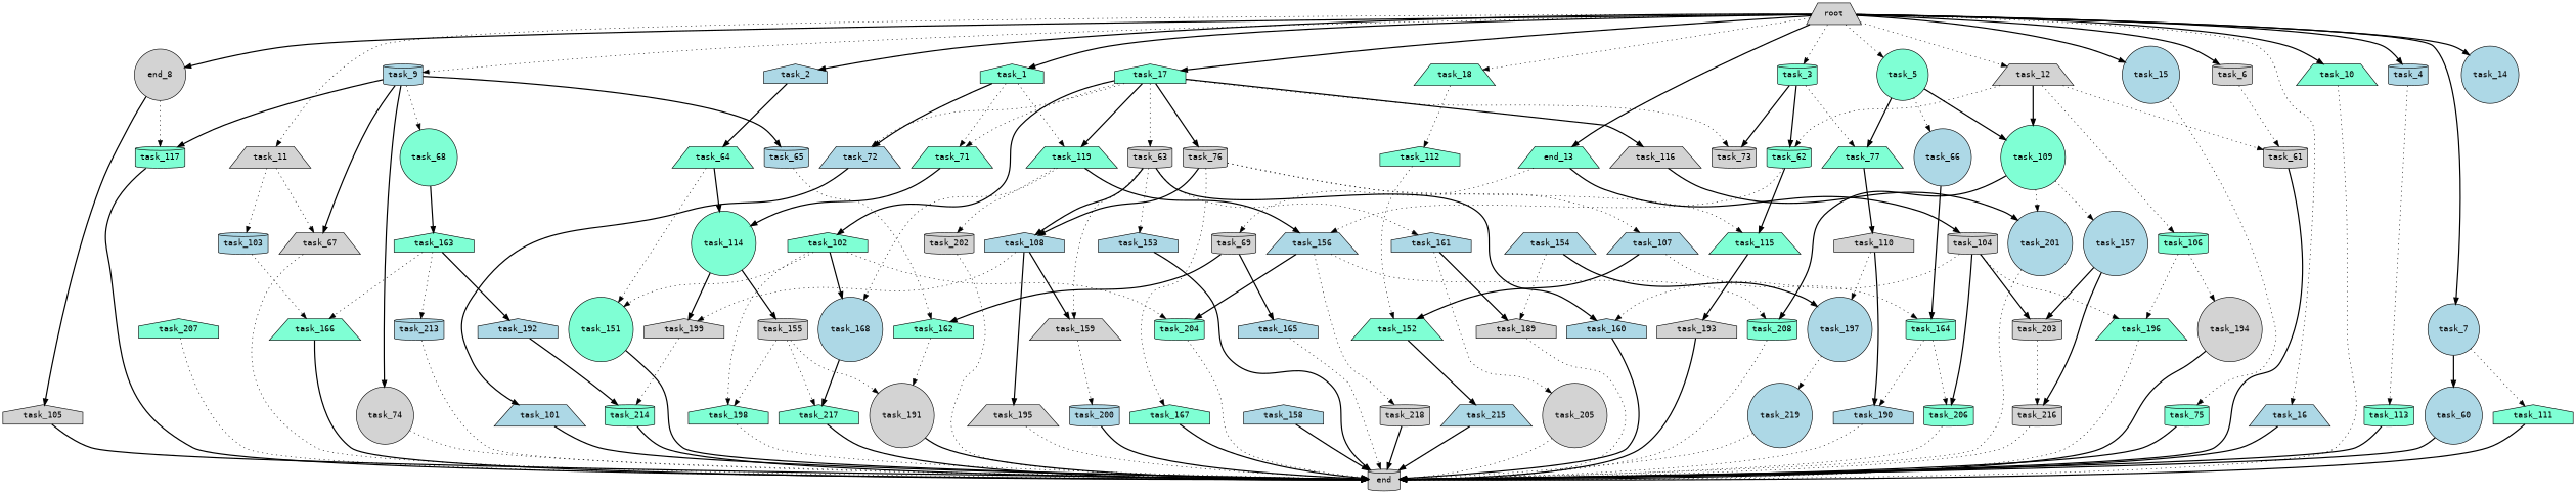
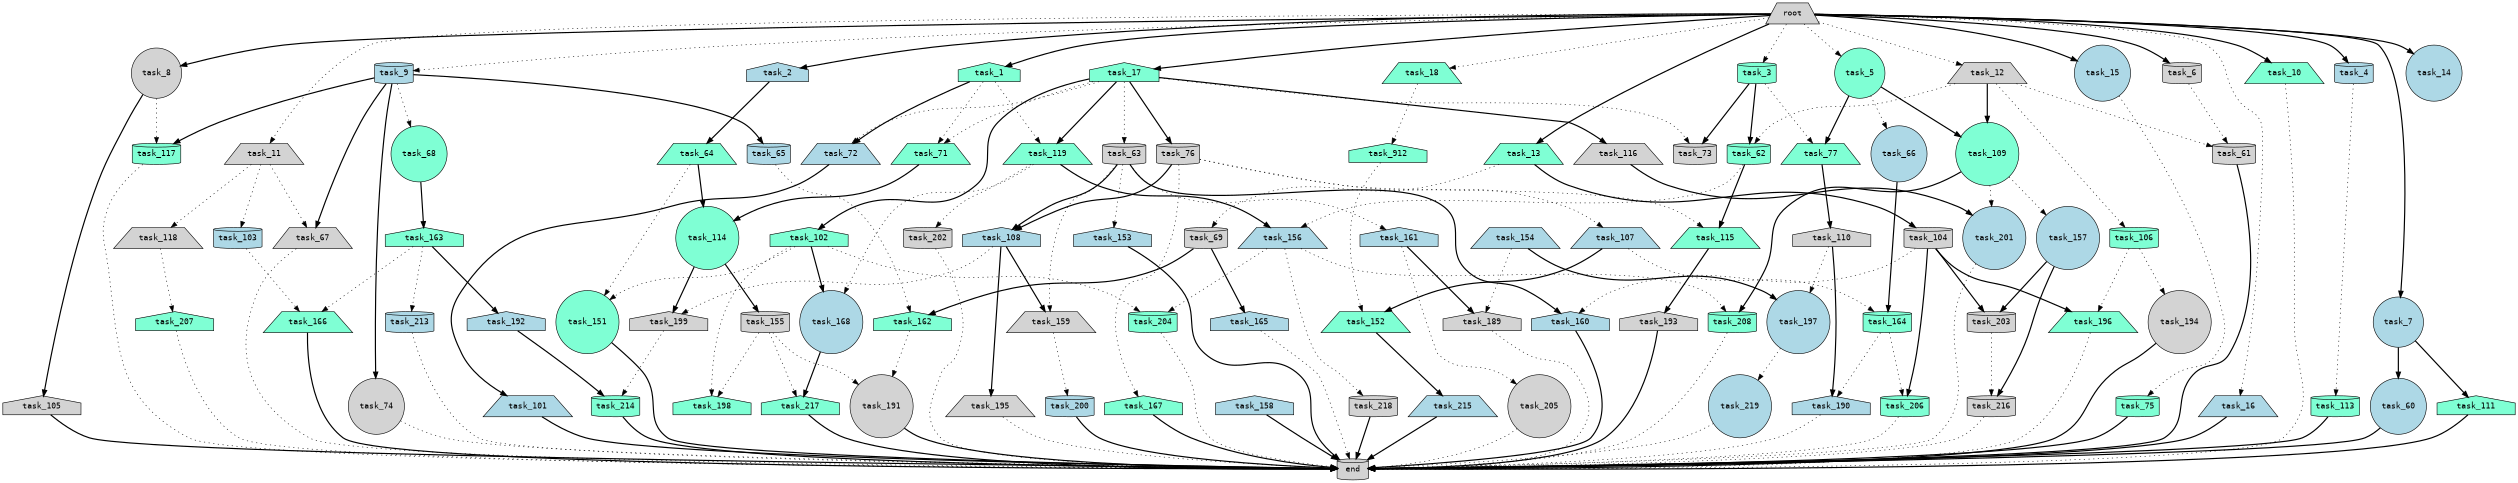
  digraph {
    fontname="DejaVu Sans Mono"
    node [fillcolor=aquamarine fontname="DejaVu Sans Mono" shape=cylinder style=filled]
    edge [fontname="DejaVu Sans Mono" style=dotted]
    end [fillcolor=lightgrey]
    task_214
-   task_8 [fillcolor=lightgrey shape=circle label=end_8]
+   task_8 [fillcolor=lightgrey shape=circle]
    task_105 [fillcolor=lightgrey shape=house]
    task_117
    task_103 [fillcolor=lightblue]
    task_166 [shape=trapezium]
    task_101 [fillcolor=lightblue shape=trapezium]
    task_108 [fillcolor=lightblue shape=house]
    task_195 [fillcolor=lightgrey shape=trapezium]
    task_199 [fillcolor=lightgrey shape=house]
    task_159 [fillcolor=lightgrey shape=trapezium]
    task_200 [fillcolor=lightblue]
    task_191 [fillcolor=lightgrey shape=circle]
    task_207 [shape=house]
    task_15 [fillcolor=lightblue shape=circle]
    task_75
    task_151 [shape=circle]
    task_18 [shape=trapezium]
-   task_112 [shape=house]
+   task_112 [shape=house label=task_912]
    task_152 [shape=trapezium]
    task_154 [fillcolor=lightblue shape=trapezium]
    task_197 [fillcolor=lightblue shape=circle]
    task_189 [fillcolor=lightgrey shape=house]
    task_219 [fillcolor=lightblue shape=circle]
    task_73 [fillcolor=lightgrey]
    task_16 [fillcolor=lightblue shape=trapezium]
    task_110 [fillcolor=lightgrey shape=house]
    task_190 [fillcolor=lightblue shape=house]
    task_68 [shape=circle]
    task_163 [shape=house]
    task_192 [fillcolor=lightblue shape=house]
    task_213 [fillcolor=lightblue]
    task_162 [shape=house]
    task_217 [shape=house]
    task_74 [fillcolor=lightgrey shape=circle]
    task_158 [fillcolor=lightblue shape=house]
    task_1 [shape=house]
    task_72 [fillcolor=lightblue shape=trapezium]
    task_119 [shape=trapezium]
    task_71 [shape=trapezium]
    task_156 [fillcolor=lightblue shape=trapezium]
    task_202 [fillcolor=lightgrey]
    task_168 [fillcolor=lightblue shape=circle]
    task_114 [shape=circle]
    task_64 [shape=trapezium]
    task_155 [fillcolor=lightgrey]
    task_160 [fillcolor=lightblue shape=house]
    task_11 [fillcolor=lightgrey shape=trapezium]
    task_67 [fillcolor=lightgrey shape=trapezium]
+   task_118 [fillcolor=lightgrey shape=trapezium]
    task_218 [fillcolor=lightgrey]
    task_208
    task_204
    task_62
    task_115 [shape=trapezium]
    task_193 [fillcolor=lightgrey shape=house]
    task_107 [fillcolor=lightblue shape=trapezium]
    task_164
    task_215 [fillcolor=lightblue shape=trapezium]
    task_206
    task_2 [fillcolor=lightblue shape=house]
    task_10 [shape=trapezium]
    task_66 [fillcolor=lightblue shape=circle]
    task_109 [shape=circle]
    task_157 [fillcolor=lightblue shape=circle]
    task_201 [fillcolor=lightblue shape=circle]
    task_203 [fillcolor=lightgrey]
    task_216 [fillcolor=lightgrey]
    task_17 [shape=house]
    task_116 [fillcolor=lightgrey shape=trapezium]
    task_76 [fillcolor=lightgrey]
    task_102 [shape=house]
    task_63 [fillcolor=lightgrey]
    task_167 [shape=house]
    task_198 [shape=house]
    task_161 [fillcolor=lightblue shape=house]
    task_153 [fillcolor=lightblue shape=house]
    task_194 [fillcolor=lightgrey shape=circle]
    task_106
    task_196 [shape=trapezium]
    task_12 [fillcolor=lightgrey shape=trapezium]
    task_61 [fillcolor=lightgrey]
    task_77 [shape=trapezium]
    task_104 [fillcolor=lightgrey]
    task_9 [fillcolor=lightblue]
    task_65 [fillcolor=lightblue]
    task_165 [fillcolor=lightblue shape=house]
    task_69 [fillcolor=lightgrey]
-   task_13 [shape=trapezium label=end_13]
+   task_13 [shape=trapezium]
    task_3
    task_5 [shape=circle]
    task_205 [fillcolor=lightgrey shape=circle]
    task_14 [fillcolor=lightblue shape=circle]
    task_4 [fillcolor=lightblue]
    task_113
    root [fillcolor=lightgrey shape=trapezium]
    task_6 [fillcolor=lightgrey]
    task_7 [fillcolor=lightblue shape=circle]
    task_60 [fillcolor=lightblue shape=circle]
    task_111 [shape=house]
    task_214 -> end [style=bold]
    task_8 -> task_105 [style=bold]
    task_8 -> task_117
    task_105 -> end [style=bold]
-   task_117 -> end [style=bold]
+   task_117 -> end
    task_103 -> task_166
    task_166 -> end [style=bold]
    task_101 -> end [style=bold]
    task_108 -> task_195 [style=bold]
    task_108 -> task_199
    task_108 -> task_159 [style=bold]
    task_195 -> end
    task_199 -> task_214
    task_159 -> task_200
    task_200 -> end [style=bold]
    task_191 -> end [style=bold]
    task_207 -> end
    task_15 -> task_75
    task_75 -> end [style=bold]
    task_151 -> end [style=bold]
    task_18 -> task_112
    task_112 -> task_152
    task_152 -> task_215 [style=bold]
    task_154 -> task_197 [style=bold]
    task_154 -> task_189
    task_197 -> task_219
    task_189 -> end
    task_219 -> end
    task_16 -> end [style=bold]
    task_110 -> task_197
    task_110 -> task_190 [style=bold]
    task_190 -> end
    task_68 -> task_163 [style=bold]
    task_163 -> task_166
    task_163 -> task_192 [style=bold]
    task_163 -> task_213
    task_192 -> task_214 [style=bold]
    task_213 -> end
    task_162 -> task_191
    task_217 -> end [style=bold]
    task_74 -> end
    task_158 -> end [style=bold]
    task_1 -> task_72 [style=bold]
    task_1 -> task_119
    task_1 -> task_71
    task_72 -> task_101 [style=bold]
    task_119 -> task_156 [style=bold]
    task_119 -> task_202
    task_119 -> task_168
    task_71 -> task_114 [style=bold]
    task_156 -> task_218
    task_156 -> task_208
-   task_156 -> task_204 [style=bold]
+   task_156 -> task_204
    task_202 -> end
    task_168 -> task_217 [style=bold]
    task_114 -> task_199 [style=bold]
    task_114 -> task_155 [style=bold]
    task_64 -> task_151
    task_64 -> task_114 [style=bold]
    task_155 -> task_191
    task_155 -> task_217
    task_155 -> task_198
    task_160 -> end [style=bold]
    task_11 -> task_103
    task_11 -> task_67
+   task_11 -> task_118
    task_67 -> end
+   task_118 -> task_207
    task_218 -> end [style=bold]
    task_208 -> end
    task_204 -> end
    task_62 -> task_156
    task_62 -> task_115 [style=bold]
    task_115 -> task_193 [style=bold]
    task_193 -> end [style=bold]
    task_107 -> task_152 [style=bold]
    task_107 -> task_164
    task_164 -> task_190
    task_164 -> task_206
    task_215 -> end [style=bold]
    task_206 -> end
    task_2 -> task_64 [style=bold]
    task_10 -> end
    task_66 -> task_164 [style=bold]
    task_109 -> task_208 [style=bold]
    task_109 -> task_157
    task_109 -> task_201
    task_157 -> task_203 [style=bold]
    task_157 -> task_216 [style=bold]
    task_201 -> end
    task_203 -> task_216
    task_216 -> end
    task_17 -> task_73
    task_17 -> task_72
    task_17 -> task_119 [style=bold]
    task_17 -> task_71
    task_17 -> task_116 [style=bold]
    task_17 -> task_76 [style=bold]
    task_17 -> task_102 [style=bold]
    task_17 -> task_63
    task_116 -> task_201 [style=bold]
    task_76 -> task_108 [style=bold]
    task_76 -> task_115
    task_76 -> task_107
    task_76 -> task_167
    task_102 -> task_151
    task_102 -> task_168 [style=bold]
    task_102 -> task_204
    task_102 -> task_198
    task_63 -> task_108 [style=bold]
    task_63 -> task_159
    task_63 -> task_160 [style=bold]
    task_63 -> task_161
    task_63 -> task_153
    task_167 -> end [style=bold]
-   task_198 -> end
    task_161 -> task_189 [style=bold]
    task_161 -> task_205
    task_153 -> end [style=bold]
    task_194 -> end [style=bold]
    task_106 -> task_194
    task_106 -> task_196
    task_196 -> end
    task_12 -> task_62
    task_12 -> task_109 [style=bold]
    task_12 -> task_106
    task_12 -> task_61
    task_61 -> end [style=bold]
    task_77 -> task_110 [style=bold]
    task_104 -> task_160
    task_104 -> task_206 [style=bold]
    task_104 -> task_203 [style=bold]
-   task_104 -> task_196
+   task_104 -> task_196 [style=bold]
    task_9 -> task_117 [style=bold]
    task_9 -> task_68
    task_9 -> task_74 [style=bold]
    task_9 -> task_67 [style=bold]
    task_9 -> task_65 [style=bold]
    task_65 -> task_162
    task_165 -> end
    task_69 -> task_162 [style=bold]
    task_69 -> task_165 [style=bold]
    task_13 -> task_104 [style=bold]
    task_13 -> task_69
    task_3 -> task_73 [style=bold]
    task_3 -> task_62 [style=bold]
    task_3 -> task_77
    task_5 -> task_66
    task_5 -> task_109 [style=bold]
    task_5 -> task_77 [style=bold]
    task_205 -> end
    task_4 -> task_113
    task_113 -> end [style=bold]
    root -> task_8 [style=bold]
    root -> task_15 [style=bold]
    root -> task_18
    root -> task_16
    root -> task_1 [style=bold]
    root -> task_11
    root -> task_2 [style=bold]
    root -> task_10 [style=bold]
    root -> task_17 [style=bold]
    root -> task_12
    root -> task_9
    root -> task_13 [style=bold]
    root -> task_3
    root -> task_5
    root -> task_14 [style=bold]
    root -> task_4 [style=bold]
    root -> task_6 [style=bold]
    root -> task_7 [style=bold]
    task_6 -> task_61
    task_7 -> task_60 [style=bold]
-   task_7 -> task_111
+   task_7 -> task_111 [style=bold]
    task_60 -> end [style=bold]
    task_111 -> end [style=bold]
  }
